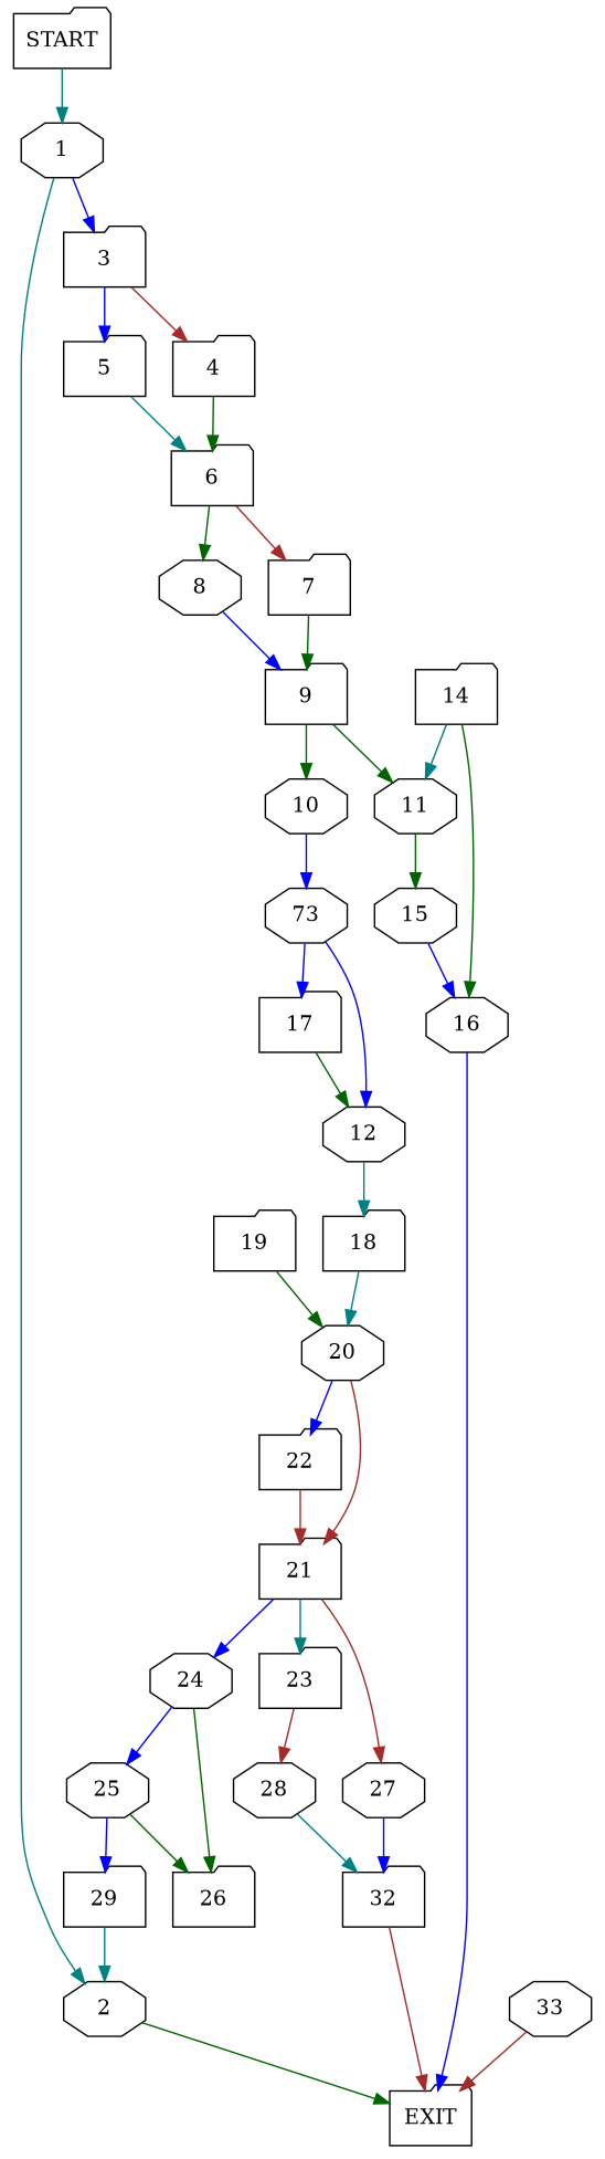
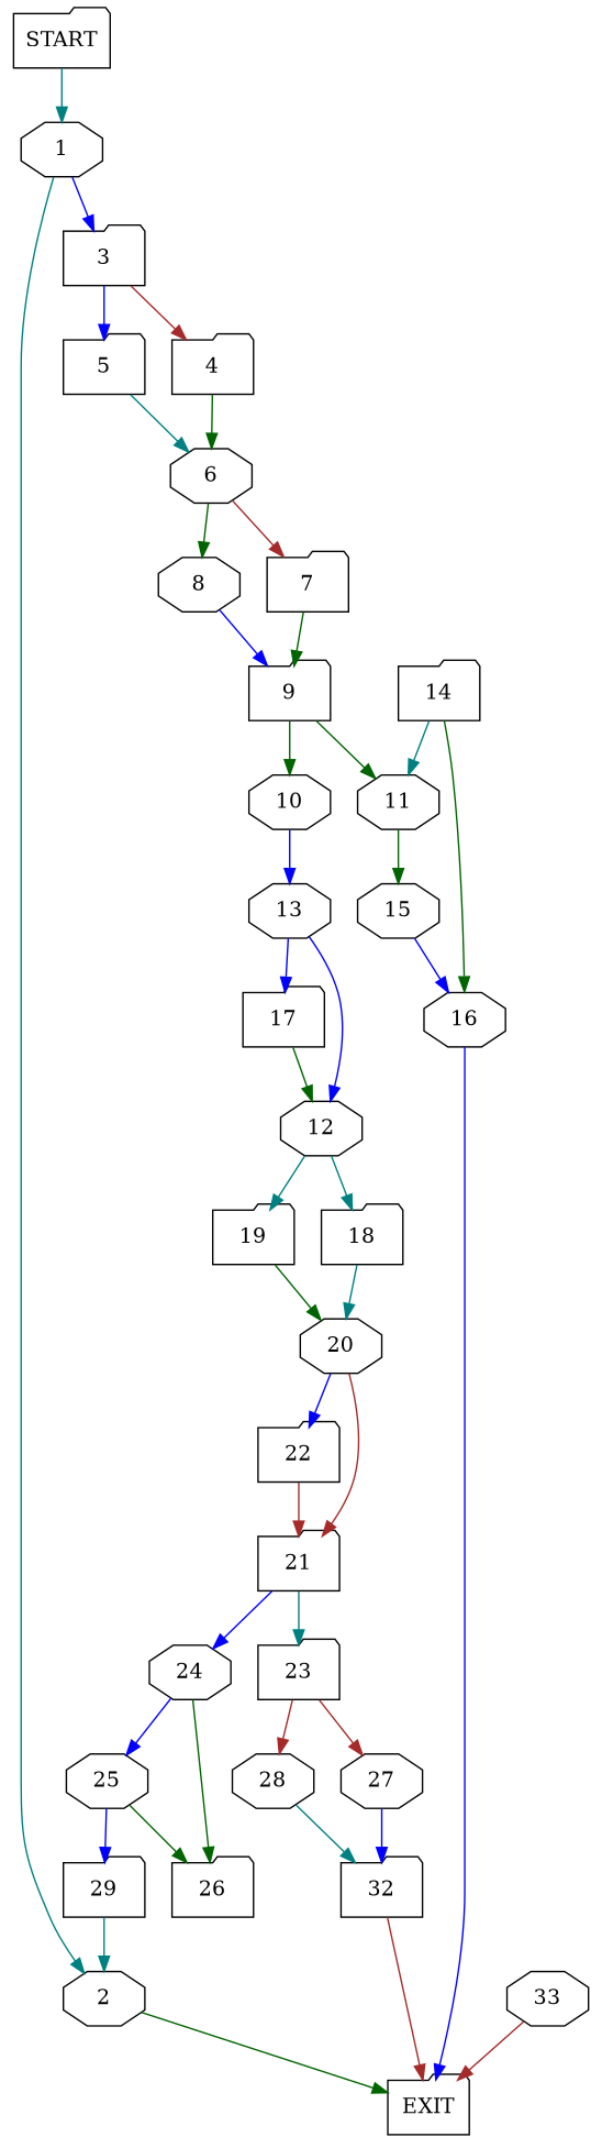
  digraph {
    node [shape=folder]
    edge [color=blue]
    n1 [label=START]
    1 [shape=octagon]
    2 [shape=octagon]
    3
    n5 [label=EXIT]
    4
    5
-   6
+   6 [shape=octagon]
    7
    8 [shape=octagon]
    9
    10 [shape=octagon]
    11 [shape=octagon]
-   13 [shape=octagon label=73]
+   13 [shape=octagon]
    15 [shape=octagon]
    12 [shape=octagon]
    18
    19
    17
    14
    16 [shape=octagon]
    20 [shape=octagon]
    21
    22
    23
    24 [shape=octagon]
    27 [shape=octagon]
    28 [shape=octagon]
    25 [shape=octagon]
    26
    32
    29
    33 [shape=octagon]
    n1 -> 1 [color=teal]
    1 -> 2 [color=teal]
    1 -> 3
    2 -> n5 [color=darkgreen]
    3 -> 4 [color=brown]
    3 -> 5
    4 -> 6 [color=darkgreen]
    5 -> 6 [color=teal]
    6 -> 7 [color=brown]
    6 -> 8 [color=darkgreen]
    7 -> 9 [color=darkgreen]
    8 -> 9
    9 -> 10 [color=darkgreen]
    9 -> 11 [color=darkgreen]
    10 -> 13
    11 -> 15 [color=darkgreen]
    13 -> 12
    13 -> 17
    15 -> 16
    12 -> 18 [color=teal]
+   12 -> 19 [color=teal]
    18 -> 20 [color=teal]
    19 -> 20 [color=darkgreen]
    17 -> 12 [color=darkgreen]
    14 -> 11 [color=teal]
    14 -> 16 [color=darkgreen]
    16 -> n5
    20 -> 21 [color=brown]
    20 -> 22
    21 -> 23 [color=teal]
    21 -> 24
    22 -> 21 [color=brown]
-   21 -> 27 [color=brown]
+   23 -> 27 [color=brown]
    23 -> 28 [color=brown]
    24 -> 25
    24 -> 26 [color=darkgreen]
    27 -> 32
    28 -> 32 [color=teal]
    25 -> 26 [color=darkgreen]
    25 -> 29
    32 -> n5 [color=brown]
    29 -> 2 [color=teal]
    33 -> n5 [color=brown]
  }
